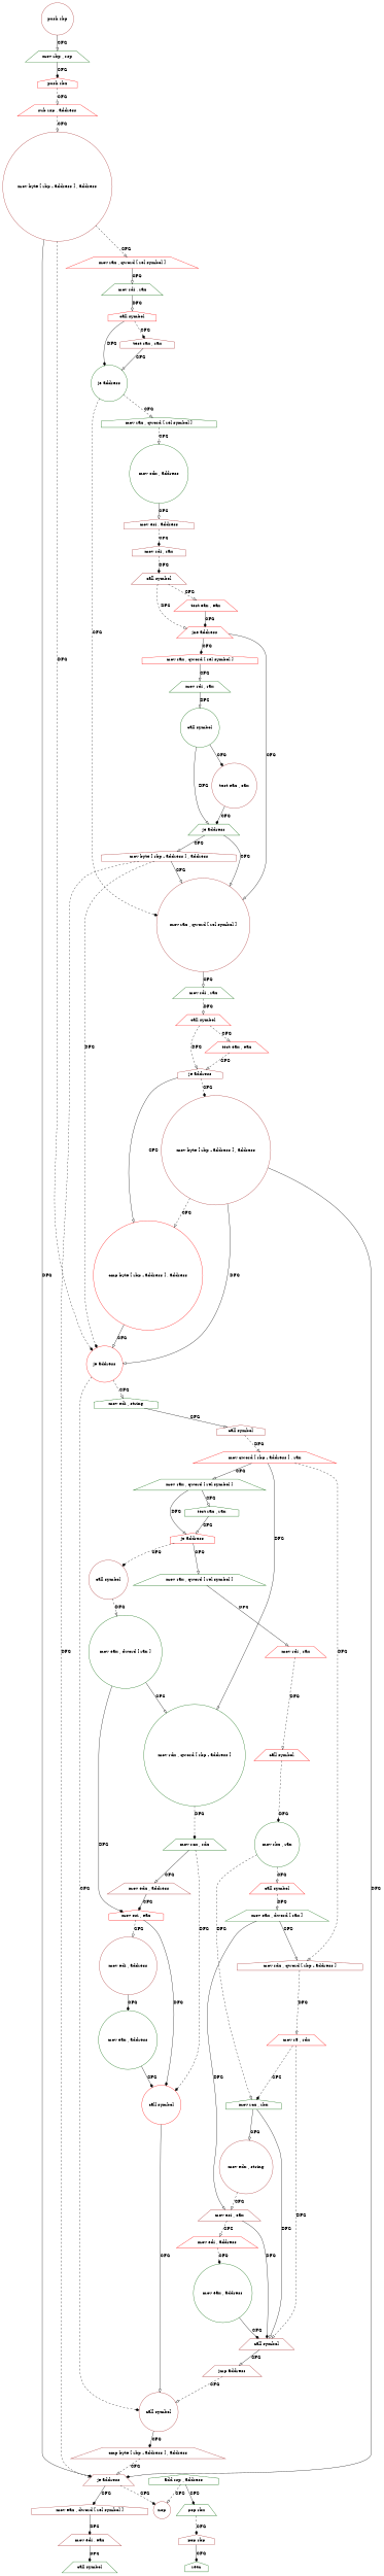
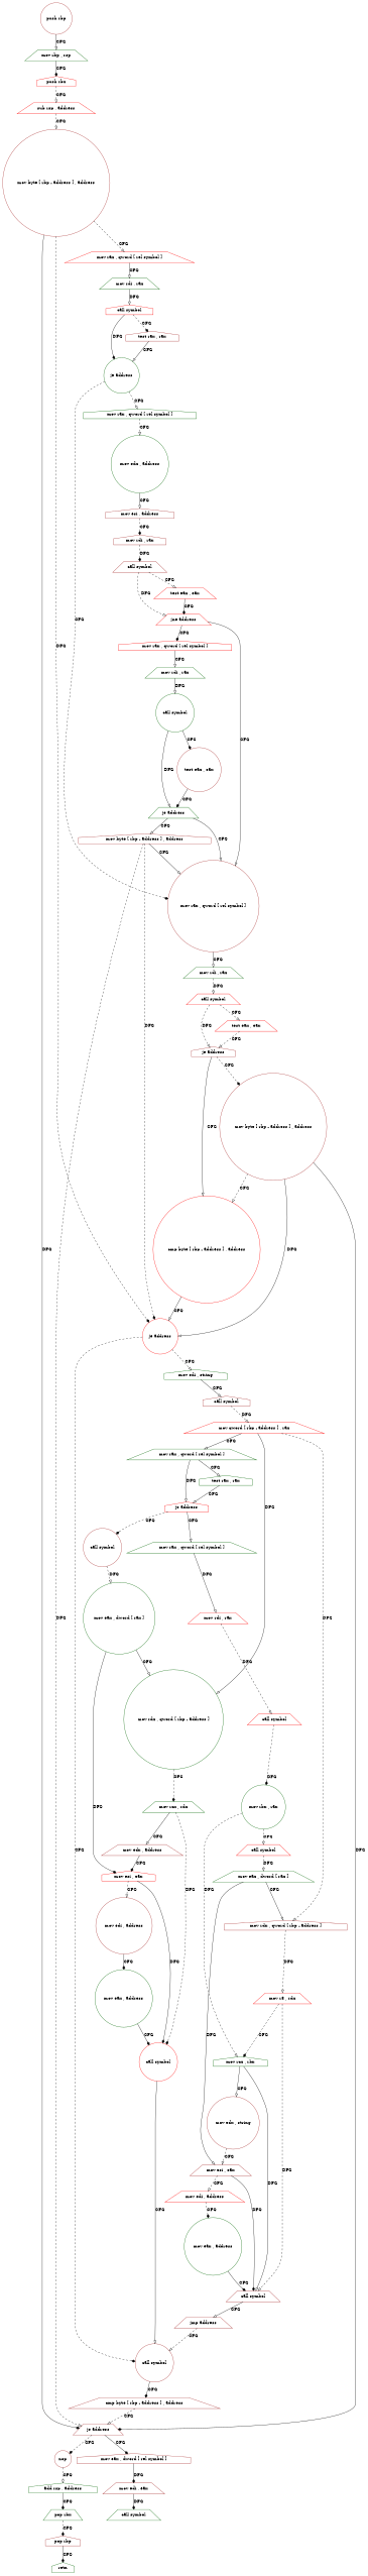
  digraph {
    node [color=brown shape=trapezium]
    edge [arrowhead=onormal style=solid]
    n1 [label="push rbp" shape=circle]
    n2 [color=darkgreen label="mov rbp , rsp"]
    n3 [color=red label="push rbx" shape=house]
    n4 [color=red label="sub rsp , address"]
    n5 [label="mov byte [ rbp - address ] , address" shape=circle]
    n6 [color=red label="mov rax , qword [ rel symbol ]"]
    n7 [color=red label="je address" shape=circle]
    n8 [label="je address"]
    n9 [color=darkgreen label="mov rdi , rax"]
    n10 [label="call symbol" shape=circle]
    n11 [color=darkgreen label="mov edi , string" shape=house]
    n12 [label=nop shape=circle]
    n13 [label="mov eax , dword [ rel symbol ]" shape=house]
    n14 [color=red label="call symbol" shape=house]
    n15 [label="test rax , rax" shape=house]
    n16 [color=darkgreen label="je address" shape=circle]
    n17 [label="mov rax , qword [ rel symbol ]" shape=circle]
    n18 [color=darkgreen label="mov rax , qword [ rel symbol ]" shape=house]
    n19 [color=darkgreen label="mov rdi , rax"]
    n20 [color=darkgreen label="mov edx , address" shape=circle]
    n21 [color=red label="call symbol"]
    n22 [label="mov esi , address" shape=house]
    n23 [color=red label="test eax , eax"]
    n24 [label="je address" shape=house]
    n25 [color=red label="cmp byte [ rbp - address ] , address" shape=circle]
    n26 [label="mov byte [ rbp - address ] , address" shape=circle]
    n27 [label="mov rdi , rax" shape=house]
    n28 [label="call symbol"]
    n29 [color=red label="test eax , eax"]
    n30 [color=red label="jne address"]
    n31 [color=red label="mov rax , qword [ rel symbol ]" shape=house]
    n32 [color=darkgreen label="mov rdi , rax"]
    n33 [color=darkgreen label="call symbol" shape=circle]
    n34 [label="cmp byte [ rbp - address ] , address"]
    n35 [label="call symbol" shape=house]
    n36 [color=red label="mov qword [ rbp - address ] , rax"]
    n37 [label="test eax , eax" shape=circle]
    n38 [color=darkgreen label="je address"]
    n39 [label="mov byte [ rbp - address ] , address" shape=house]
    n40 [color=darkgreen label="add rsp , address" shape=house]
    n41 [label="mov edi , eax"]
    n42 [color=darkgreen label="pop rbx"]
    n43 [color=darkgreen label="call symbol"]
    n44 [color=darkgreen label="mov rax , qword [ rel symbol ]"]
    n45 [color=darkgreen label="mov rdx , qword [ rbp - address ]" shape=circle]
    n46 [label="mov rdx , qword [ rbp - address ]" shape=house]
    n47 [color=darkgreen label="test rax , rax" shape=house]
    n48 [color=red label="je address" shape=house]
    n49 [color=darkgreen label="mov rcx , rdx"]
    n50 [color=red label="mov r8 , rdx"]
    n51 [label="call symbol" shape=circle]
    n52 [color=darkgreen label="mov rax , qword [ rel symbol ]"]
    n53 [color=darkgreen label="mov eax , dword [ rax ]" shape=circle]
    n54 [color=red label="mov rdi , rax"]
    n55 [color=red label="mov esi , eax" shape=house]
    n56 [color=red label="call symbol"]
    n57 [label="pop rbp" shape=house]
    n58 [color=darkgreen label=retn shape=house]
    n59 [color=red label="call symbol" shape=circle]
    n60 [label="mov edi , address" shape=circle]
    n61 [label="mov edx , address"]
    n62 [color=darkgreen label="mov eax , address" shape=circle]
    n63 [color=darkgreen label="mov rbx , rax" shape=circle]
    n64 [color=red label="call symbol"]
    n65 [color=darkgreen label="mov rcx , rbx" shape=house]
    n66 [color=darkgreen label="mov eax , dword [ rax ]"]
    n67 [label="call symbol"]
    n68 [label="mov edx , string" shape=circle]
    n69 [label="mov esi , eax"]
    n70 [color=red label="mov edi , address"]
    n71 [label="jmp address"]
    n72 [color=darkgreen label="mov eax , address" shape=circle]
    n1 -> n2 [label=CFG]
    n2 -> n3 [arrowhead=diamond label=CFG]
    n3 -> n4 [label=CFG style=dashed]
    n4 -> n5 [label=CFG style=dashed]
    n5 -> n6 [label=CFG style=dashed]
    n5 -> n7 [arrowhead=diamond label=DFG style=dashed]
    n5 -> n8 [arrowhead=diamond label=DFG]
    n6 -> n9 [label=CFG]
    n7 -> n10 [arrowhead=diamond label=CFG style=dashed]
    n7 -> n11 [label=CFG style=dashed]
    n8 -> n12 [arrowhead=diamond label=CFG style=dashed]
    n8 -> n13 [arrowhead=diamond label=CFG]
    n9 -> n14 [label=DFG]
    n10 -> n34 [arrowhead=diamond label=CFG]
    n11 -> n35 [label=CFG]
-   n40 -> n12 [label=CFG style=dashed]
+   n12 -> n40 [label=CFG style=dashed]
    n13 -> n41 [arrowhead=diamond label=DFG]
    n14 -> n15 [arrowhead=diamond label=CFG style=dashed]
    n14 -> n16 [arrowhead=diamond label=DFG]
    n15 -> n16 [label=CFG]
    n16 -> n17 [arrowhead=diamond label=CFG style=dashed]
    n16 -> n18 [label=CFG style=dashed]
    n17 -> n19 [label=CFG]
    n18 -> n20 [label=CFG style=dashed]
    n19 -> n21 [label=DFG style=dashed]
    n20 -> n22 [label=CFG]
    n21 -> n23 [label=CFG style=dashed]
    n21 -> n24 [label=DFG style=dashed]
    n22 -> n27 [arrowhead=diamond label=CFG style=dashed]
    n23 -> n24 [label=CFG style=dashed]
    n24 -> n25 [label=CFG]
    n24 -> n26 [arrowhead=diamond label=CFG style=dashed]
    n25 -> n7 [label=CFG]
    n26 -> n7 [label=DFG]
    n26 -> n8 [arrowhead=diamond label=DFG]
    n26 -> n25 [label=CFG style=dashed]
    n27 -> n28 [arrowhead=diamond label=DFG style=dashed]
    n28 -> n29 [label=CFG style=dashed]
    n28 -> n30 [label=DFG style=dashed]
    n29 -> n30 [arrowhead=diamond label=CFG]
    n30 -> n17 [label=CFG]
    n30 -> n31 [arrowhead=diamond label=CFG]
    n31 -> n32 [label=CFG]
    n32 -> n33 [label=DFG]
    n33 -> n37 [arrowhead=diamond label=CFG]
    n33 -> n38 [label=DFG]
    n34 -> n8 [label=CFG style=dashed]
    n35 -> n36 [label=DFG style=dashed]
    n36 -> n44 [label=CFG]
    n36 -> n45 [label=DFG]
    n36 -> n46 [label=DFG style=dashed]
    n37 -> n38 [arrowhead=diamond label=CFG]
    n38 -> n17 [label=CFG]
    n38 -> n39 [label=CFG]
    n39 -> n7 [arrowhead=diamond label=DFG style=dashed]
    n39 -> n8 [label=DFG style=dashed]
    n39 -> n17 [label=CFG]
    n40 -> n42 [arrowhead=diamond label=CFG]
    n41 -> n43 [arrowhead=diamond label=DFG]
    n42 -> n57 [arrowhead=diamond label=CFG style=dashed]
    n44 -> n47 [label=CFG]
    n44 -> n48 [label=DFG]
    n45 -> n49 [arrowhead=diamond label=DFG style=dashed]
    n46 -> n50 [label=DFG style=dashed]
    n47 -> n48 [label=CFG]
    n48 -> n51 [arrowhead=diamond label=CFG style=dashed]
    n48 -> n52 [label=CFG]
    n49 -> n59 [arrowhead=diamond label=DFG style=dashed]
    n49 -> n61 [label=CFG]
    n50 -> n65 [arrowhead=diamond label=CFG style=dashed]
    n50 -> n67 [label=DFG style=dashed]
    n51 -> n53 [label=DFG style=dashed]
    n52 -> n54 [label=DFG]
    n53 -> n45 [label=CFG]
    n53 -> n55 [arrowhead=diamond label=DFG]
    n54 -> n56 [label=DFG style=dashed]
    n55 -> n59 [arrowhead=diamond label=DFG]
    n55 -> n60 [label=CFG style=dashed]
    n56 -> n63 [arrowhead=diamond label=DFG style=dashed]
    n57 -> n58 [arrowhead=diamond label=CFG]
    n59 -> n10 [label=CFG]
    n60 -> n62 [arrowhead=diamond label=CFG]
    n61 -> n55 [arrowhead=diamond label=CFG]
    n62 -> n59 [arrowhead=diamond label=CFG]
    n63 -> n64 [label=CFG style=dashed]
    n63 -> n65 [label=DFG style=dashed]
    n64 -> n66 [label=DFG style=dashed]
    n65 -> n67 [label=DFG]
    n65 -> n68 [label=CFG]
    n66 -> n46 [label=CFG]
    n66 -> n69 [label=DFG]
    n67 -> n71 [label=CFG]
    n68 -> n69 [label=CFG style=dashed]
    n69 -> n67 [arrowhead=diamond label=DFG]
    n69 -> n70 [label=CFG style=dashed]
    n70 -> n72 [arrowhead=diamond label=CFG style=dashed]
    n71 -> n10 [label=CFG style=dashed]
    n72 -> n67 [arrowhead=diamond label=CFG]
  }
